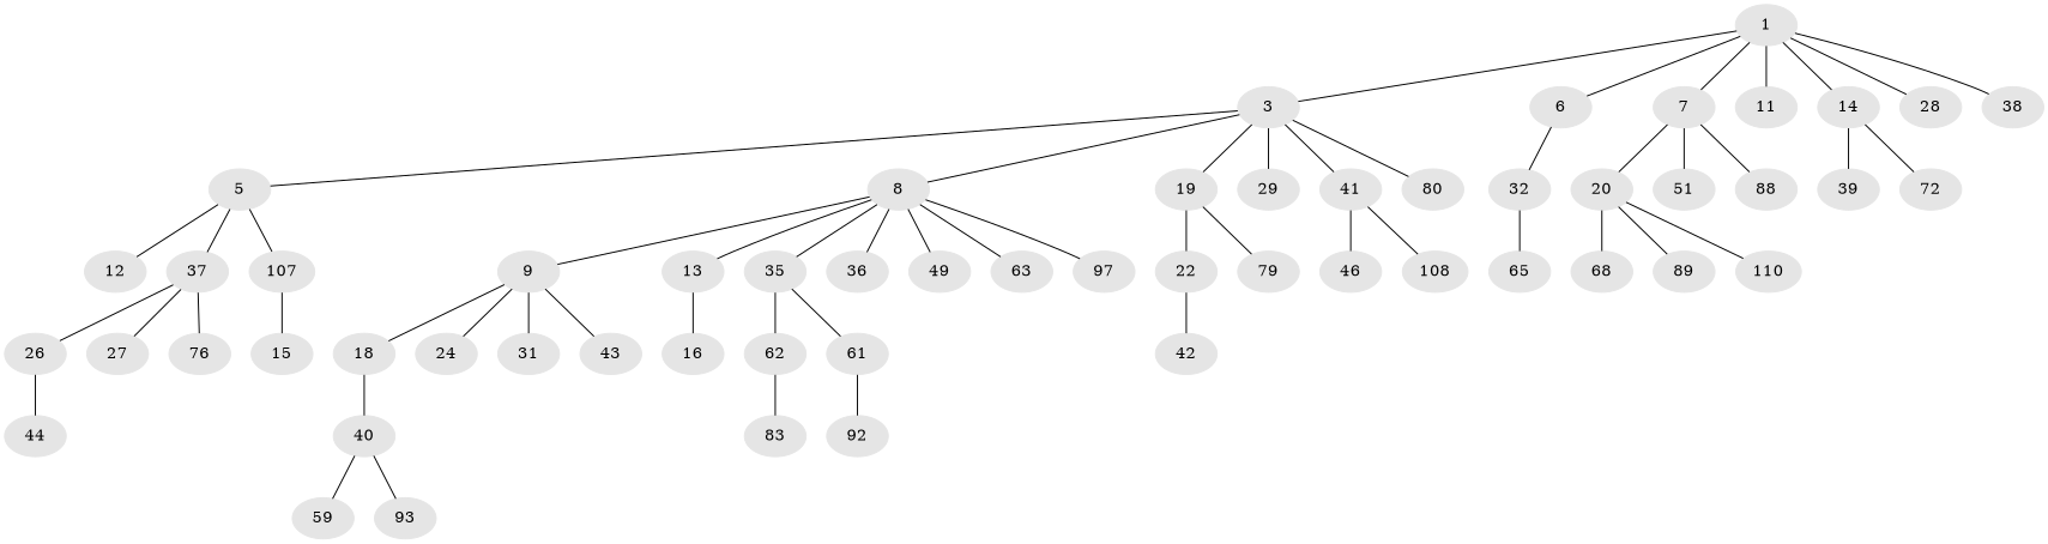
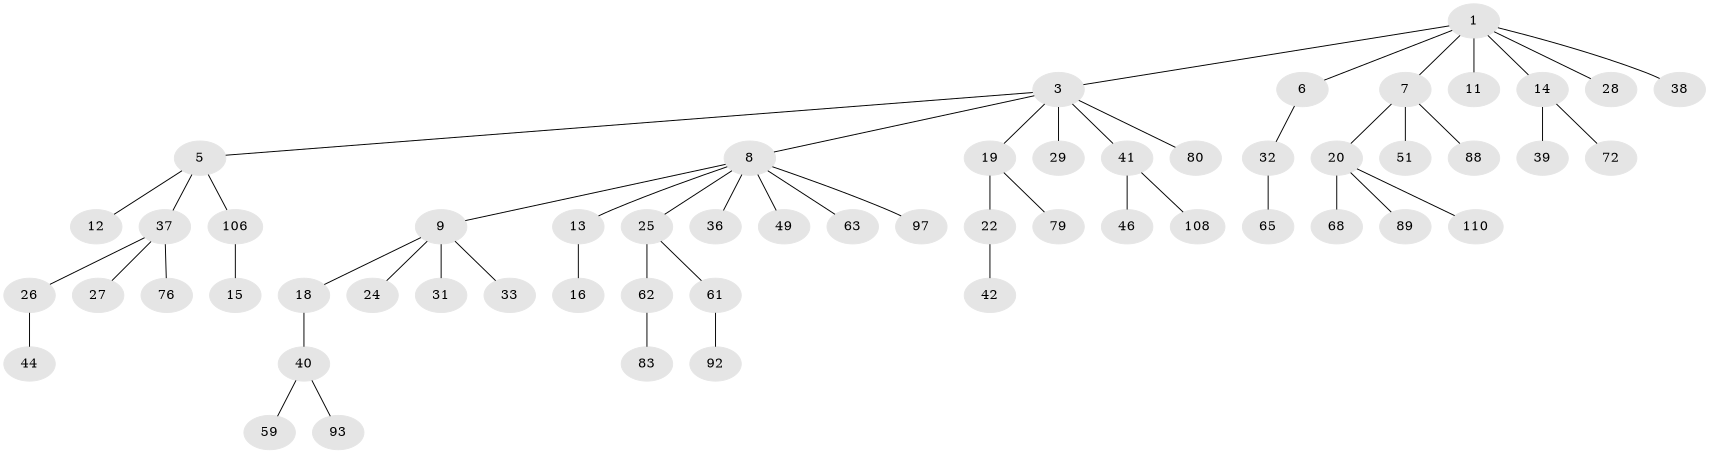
  graph {
    node [color=gray90 style=filled]
    1 [super="+2"]
    3 [super="+4+48+34"]
    6
    7 [super="+10"]
    11 [super="+95"]
    14
    28
    38 [super="+85"]
    5
    8 [super="+23"]
    19 [super="+60"]
    29
    41
    80
    32 [super="+37"]
    20
    51 [super="+55"]
    88
    39 [super="+98"]
    72
    12 [super="+109+106+53+33"]
    n22 [label=37 super="+50+25+70"]
-   107
+   107 [label=106]
    9 [super="+74+21"]
    13
-   35 [super="+104"]
+   35 [super="+104" label=25]
    36
    49 [super="+56"]
    63
    97
    22 [super="+45+54+69"]
    79
    46
    108
    26
    n36 [label=27]
    76
    15
    65 [super="+96"]
    68
    89
    110
    18
    24 [super="+87"]
    31 [super="+94+78"]
-   43
+   43 [label=33]
    16
    62
    61 [super="+71"]
    83
    40 [super="+66+77+57"]
    44
    59 [super="+64"]
    93
    42
    92
    1 -- 3
    1 -- 6
    1 -- 7
    1 -- 11
    1 -- 14
    1 -- 28
    1 -- 38
    3 -- 5
    3 -- 8
    3 -- 19
    3 -- 29
    3 -- 41
    3 -- 80
    6 -- 32
    7 -- 20
    7 -- 51
    7 -- 88
    14 -- 39
    14 -- 72
    5 -- 12
    5 -- n22
    5 -- 107
    8 -- 9
    8 -- 13
    8 -- 35
    8 -- 36
    8 -- 49
    8 -- 63
    8 -- 97
    19 -- 22
    19 -- 79
    41 -- 46
    41 -- 108
    32 -- 65
    20 -- 68
    20 -- 89
    20 -- 110
    n22 -- 26
    n22 -- n36
    n22 -- 76
    107 -- 15
    9 -- 18
    9 -- 24
    9 -- 31
    9 -- 43
    13 -- 16
    35 -- 62
    35 -- 61
    22 -- 42
    26 -- 44
    18 -- 40
    62 -- 83
    61 -- 92
    40 -- 59
    40 -- 93
  }
